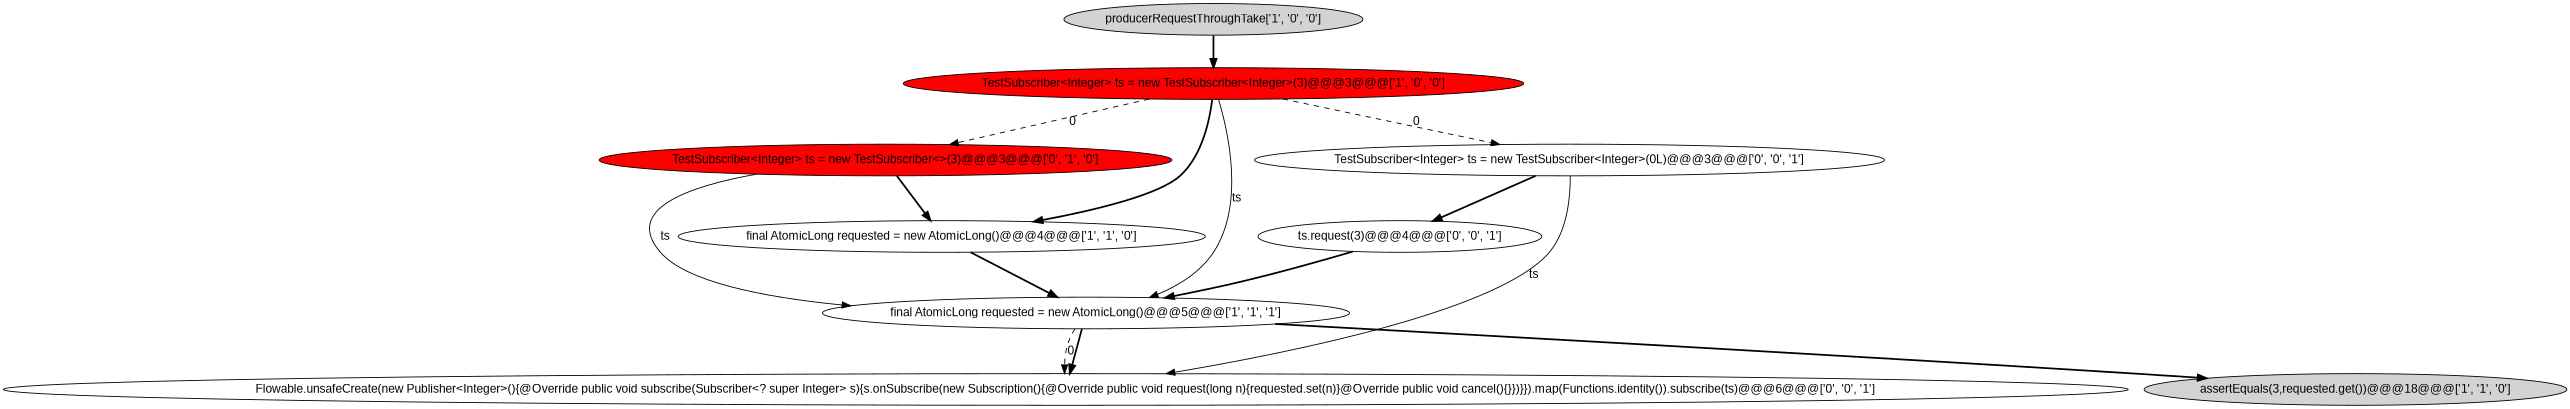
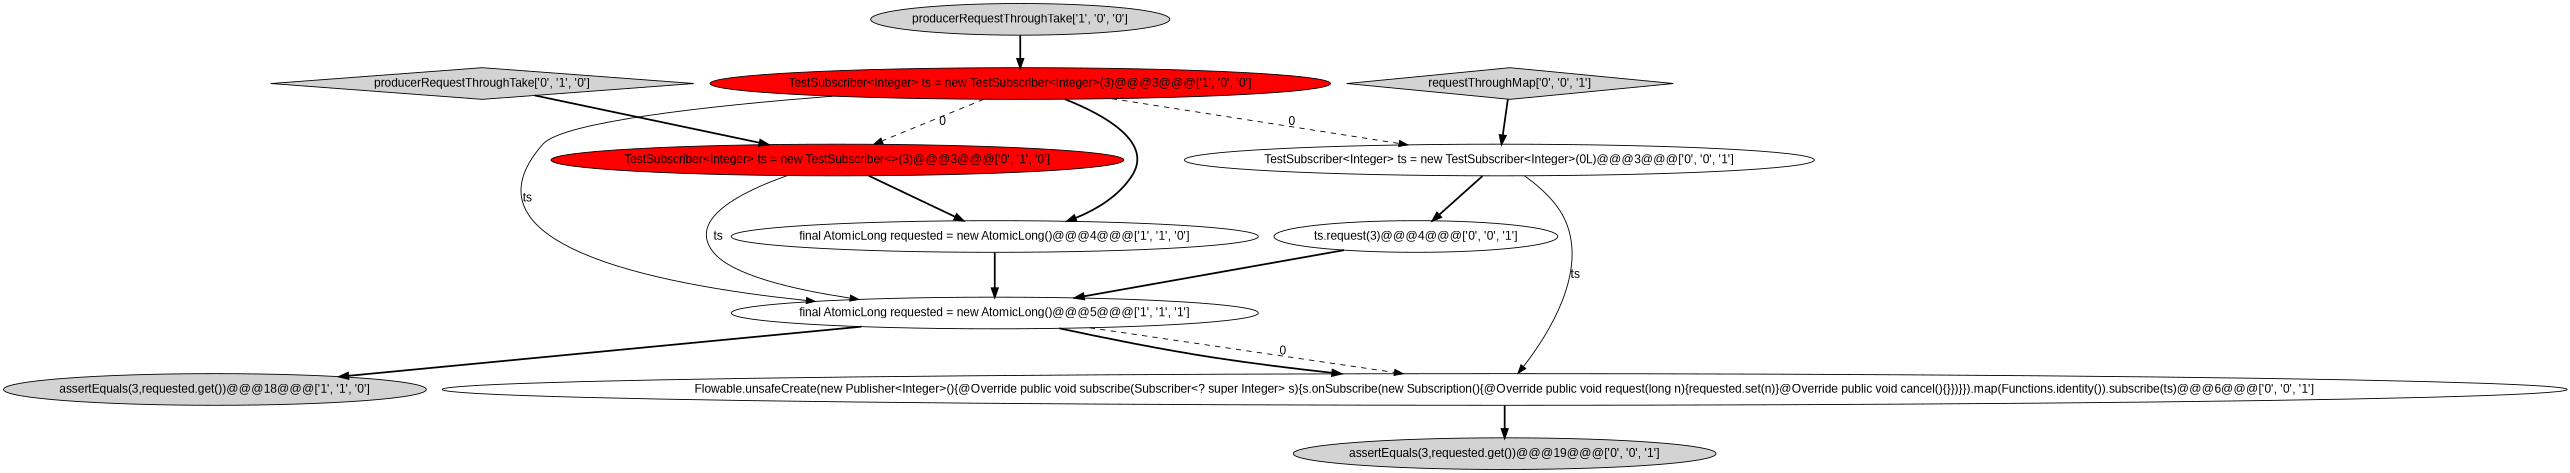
  digraph {
    fontname="Liberation Sans"
    node [fillcolor=white fontname="Liberation Sans" shape=ellipse style=filled]
    edge [fontname="Liberation Sans" style=bold]
    n1 [label="ts.request(3)@@@4@@@['0', '0', '1']"]
    n2 [label="final AtomicLong requested = new AtomicLong()@@@5@@@['1', '1', '1']"]
    n3 [label="Flowable.unsafeCreate(new Publisher<Integer>(){@Override public void subscribe(Subscriber<? super Integer> s){s.onSubscribe(new Subscription(){@Override public void request(long n){requested.set(n)}@Override public void cancel(){}})}}).map(Functions.identity()).subscribe(ts)@@@6@@@['0', '0', '1']"]
    n4 [fillcolor=lightgray label="assertEquals(3,requested.get())@@@18@@@['1', '1', '0']"]
    n5 [fillcolor=lightgray label="producerRequestThroughTake['1', '0', '0']"]
    n6 [fillcolor=red label="TestSubscriber<Integer> ts = new TestSubscriber<Integer>(3)@@@3@@@['1', '0', '0']"]
    n7 [label="TestSubscriber<Integer> ts = new TestSubscriber<Integer>(0L)@@@3@@@['0', '0', '1']"]
    n8 [fillcolor=red label="TestSubscriber<Integer> ts = new TestSubscriber<>(3)@@@3@@@['0', '1', '0']"]
    n9 [label="final AtomicLong requested = new AtomicLong()@@@4@@@['1', '1', '0']"]
+   n10 [fillcolor=lightgray label="assertEquals(3,requested.get())@@@19@@@['0', '0', '1']"]
+   n11 [fillcolor=lightgray label="producerRequestThroughTake['0', '1', '0']" shape=diamond]
+   n12 [fillcolor=lightgray label="requestThroughMap['0', '0', '1']" shape=diamond]
    n1 -> n2
    n2 -> n3 [label=0 style=dashed]
    n2 -> n3
    n2 -> n4
+   n3 -> n10
    n5 -> n6
    n6 -> n2 [label=ts style=solid]
    n6 -> n7 [label=0 style=dashed]
    n6 -> n8 [label=0 style=dashed]
    n6 -> n9
    n7 -> n1
    n7 -> n3 [label=ts style=solid]
    n8 -> n2 [label=ts style=solid]
    n8 -> n9
    n9 -> n2
+   n11 -> n8
+   n12 -> n7
  }
